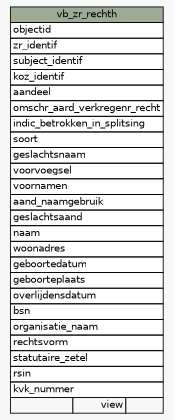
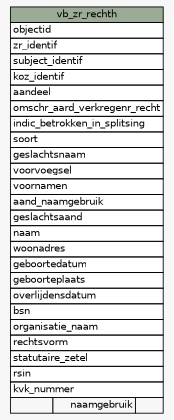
  digraph {
    bgcolor="#f7f7f7"
    fontname=Helvetica
    fontsize=11
    nodesep=0.18
    rankdir=RL
    ranksep=0.46
-   n1 [fontname=Helvetica fontsize=11 label=<     <TABLE BORDER="0" CELLBORDER="1" CELLSPACING="0" BGCOLOR="#ffffff">       <TR><TD COLSPAN="3" BGCOLOR="#9bab96" ALIGN="CENTER">vb_zr_rechth</TD></TR>       <TR><TD PORT="objectid" COLSPAN="3" ALIGN="LEFT">objectid</TD></TR>       <TR><TD PORT="zr_identif" COLSPAN="3" ALIGN="LEFT">zr_identif</TD></TR>       <TR><TD PORT="subject_identif" COLSPAN="3" ALIGN="LEFT">subject_identif</TD></TR>       <TR><TD PORT="koz_identif" COLSPAN="3" ALIGN="LEFT">koz_identif</TD></TR>       <TR><TD PORT="aandeel" COLSPAN="3" ALIGN="LEFT">aandeel</TD></TR>       <TR><TD PORT="omschr_aard_verkregenr_recht" COLSPAN="3" ALIGN="LEFT">omschr_aard_verkregenr_recht</TD></TR>       <TR><TD PORT="indic_betrokken_in_splitsing" COLSPAN="3" ALIGN="LEFT">indic_betrokken_in_splitsing</TD></TR>       <TR><TD PORT="soort" COLSPAN="3" ALIGN="LEFT">soort</TD></TR>       <TR><TD PORT="geslachtsnaam" COLSPAN="3" ALIGN="LEFT">geslachtsnaam</TD></TR>       <TR><TD PORT="voorvoegsel" COLSPAN="3" ALIGN="LEFT">voorvoegsel</TD></TR>       <TR><TD PORT="voornamen" COLSPAN="3" ALIGN="LEFT">voornamen</TD></TR>       <TR><TD PORT="aand_naamgebruik" COLSPAN="3" ALIGN="LEFT">aand_naamgebruik</TD></TR>       <TR><TD PORT="geslachtsaand" COLSPAN="3" ALIGN="LEFT">geslachtsaand</TD></TR>       <TR><TD PORT="naam" COLSPAN="3" ALIGN="LEFT">naam</TD></TR>       <TR><TD PORT="woonadres" COLSPAN="3" ALIGN="LEFT">woonadres</TD></TR>       <TR><TD PORT="geboortedatum" COLSPAN="3" ALIGN="LEFT">geboortedatum</TD></TR>       <TR><TD PORT="geboorteplaats" COLSPAN="3" ALIGN="LEFT">geboorteplaats</TD></TR>       <TR><TD PORT="overlijdensdatum" COLSPAN="3" ALIGN="LEFT">overlijdensdatum</TD></TR>       <TR><TD PORT="bsn" COLSPAN="3" ALIGN="LEFT">bsn</TD></TR>       <TR><TD PORT="organisatie_naam" COLSPAN="3" ALIGN="LEFT">organisatie_naam</TD></TR>       <TR><TD PORT="rechtsvorm" COLSPAN="3" ALIGN="LEFT">rechtsvorm</TD></TR>       <TR><TD PORT="statutaire_zetel" COLSPAN="3" ALIGN="LEFT">statutaire_zetel</TD></TR>       <TR><TD PORT="rsin" COLSPAN="3" ALIGN="LEFT">rsin</TD></TR>       <TR><TD PORT="kvk_nummer" COLSPAN="3" ALIGN="LEFT">kvk_nummer</TD></TR>       <TR><TD ALIGN="LEFT" BGCOLOR="#f7f7f7">  </TD><TD ALIGN="RIGHT" BGCOLOR="#f7f7f7">view</TD><TD ALIGN="RIGHT" BGCOLOR="#f7f7f7">  </TD></TR>     </TABLE>> shape=plaintext]
+   n1 [fontname=Helvetica fontsize=11 label=<     <TABLE BORDER="0" CELLBORDER="1" CELLSPACING="0" BGCOLOR="#ffffff">       <TR><TD COLSPAN="3" BGCOLOR="#9bab96" ALIGN="CENTER">vb_zr_rechth</TD></TR>       <TR><TD PORT="objectid" COLSPAN="3" ALIGN="LEFT">objectid</TD></TR>       <TR><TD PORT="zr_identif" COLSPAN="3" ALIGN="LEFT">zr_identif</TD></TR>       <TR><TD PORT="subject_identif" COLSPAN="3" ALIGN="LEFT">subject_identif</TD></TR>       <TR><TD PORT="koz_identif" COLSPAN="3" ALIGN="LEFT">koz_identif</TD></TR>       <TR><TD PORT="aandeel" COLSPAN="3" ALIGN="LEFT">aandeel</TD></TR>       <TR><TD PORT="omschr_aard_verkregenr_recht" COLSPAN="3" ALIGN="LEFT">omschr_aard_verkregenr_recht</TD></TR>       <TR><TD PORT="indic_betrokken_in_splitsing" COLSPAN="3" ALIGN="LEFT">indic_betrokken_in_splitsing</TD></TR>       <TR><TD PORT="soort" COLSPAN="3" ALIGN="LEFT">soort</TD></TR>       <TR><TD PORT="geslachtsnaam" COLSPAN="3" ALIGN="LEFT">geslachtsnaam</TD></TR>       <TR><TD PORT="voorvoegsel" COLSPAN="3" ALIGN="LEFT">voorvoegsel</TD></TR>       <TR><TD PORT="voornamen" COLSPAN="3" ALIGN="LEFT">voornamen</TD></TR>       <TR><TD PORT="aand_naamgebruik" COLSPAN="3" ALIGN="LEFT">aand_naamgebruik</TD></TR>       <TR><TD PORT="geslachtsaand" COLSPAN="3" ALIGN="LEFT">geslachtsaand</TD></TR>       <TR><TD PORT="naam" COLSPAN="3" ALIGN="LEFT">naam</TD></TR>       <TR><TD PORT="woonadres" COLSPAN="3" ALIGN="LEFT">woonadres</TD></TR>       <TR><TD PORT="geboortedatum" COLSPAN="3" ALIGN="LEFT">geboortedatum</TD></TR>       <TR><TD PORT="geboorteplaats" COLSPAN="3" ALIGN="LEFT">geboorteplaats</TD></TR>       <TR><TD PORT="overlijdensdatum" COLSPAN="3" ALIGN="LEFT">overlijdensdatum</TD></TR>       <TR><TD PORT="bsn" COLSPAN="3" ALIGN="LEFT">bsn</TD></TR>       <TR><TD PORT="organisatie_naam" COLSPAN="3" ALIGN="LEFT">organisatie_naam</TD></TR>       <TR><TD PORT="rechtsvorm" COLSPAN="3" ALIGN="LEFT">rechtsvorm</TD></TR>       <TR><TD PORT="statutaire_zetel" COLSPAN="3" ALIGN="LEFT">statutaire_zetel</TD></TR>       <TR><TD PORT="rsin" COLSPAN="3" ALIGN="LEFT">rsin</TD></TR>       <TR><TD PORT="kvk_nummer" COLSPAN="3" ALIGN="LEFT">kvk_nummer</TD></TR>       <TR><TD ALIGN="LEFT" BGCOLOR="#f7f7f7">  </TD><TD ALIGN="RIGHT" BGCOLOR="#f7f7f7">naamgebruik</TD><TD ALIGN="RIGHT" BGCOLOR="#f7f7f7">  </TD></TR>     </TABLE>> shape=plaintext]
  }
